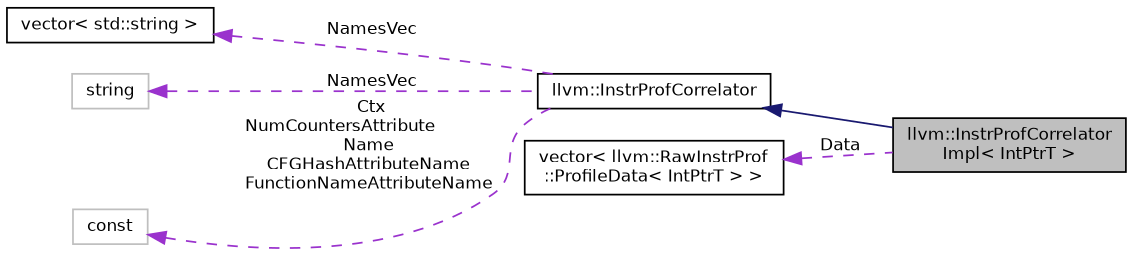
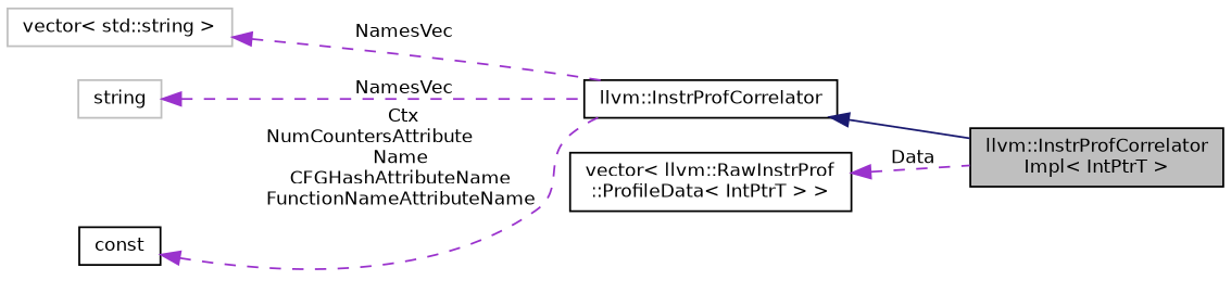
  digraph {
    rankdir=LR
    node [color=black fontname=Helvetica fontsize=10 shape=record]
    edge [color=darkorchid3 dir=back fontname=Helvetica fontsize=10 labelfontname=Helvetica labelfontsize=10 style=dashed]
    n1 [fillcolor=grey75 fontcolor=black height=0.2 label="llvm::InstrProfCorrelator\lImpl\< IntPtrT \>" style=filled width=0.4]
    n2 [height=0.2 label="llvm::InstrProfCorrelator" width=0.4]
-   n3 [height=0.2 label="vector\< std::string \>" width=0.4]
+   n3 [color=grey75 height=0.2 label="vector\< std::string \>" width=0.4]
    n4 [color=grey75 height=0.2 label=string width=0.4]
-   n5 [color=grey75 height=0.2 label=const width=0.4]
+   n5 [height=0.2 label=const width=0.4]
    n6 [height=0.2 label="vector\< llvm::RawInstrProf\l::ProfileData\< IntPtrT \> \>" width=0.4]
    n2 -> n1 [color=midnightblue style=solid]
    n3 -> n2 [label=" NamesVec"]
    n4 -> n2 [label=" NamesVec"]
    n5 -> n2 [label=" Ctx\nNumCountersAttribute\lName\nCFGHashAttributeName\nFunctionNameAttributeName"]
    n6 -> n1 [label=" Data"]
  }
